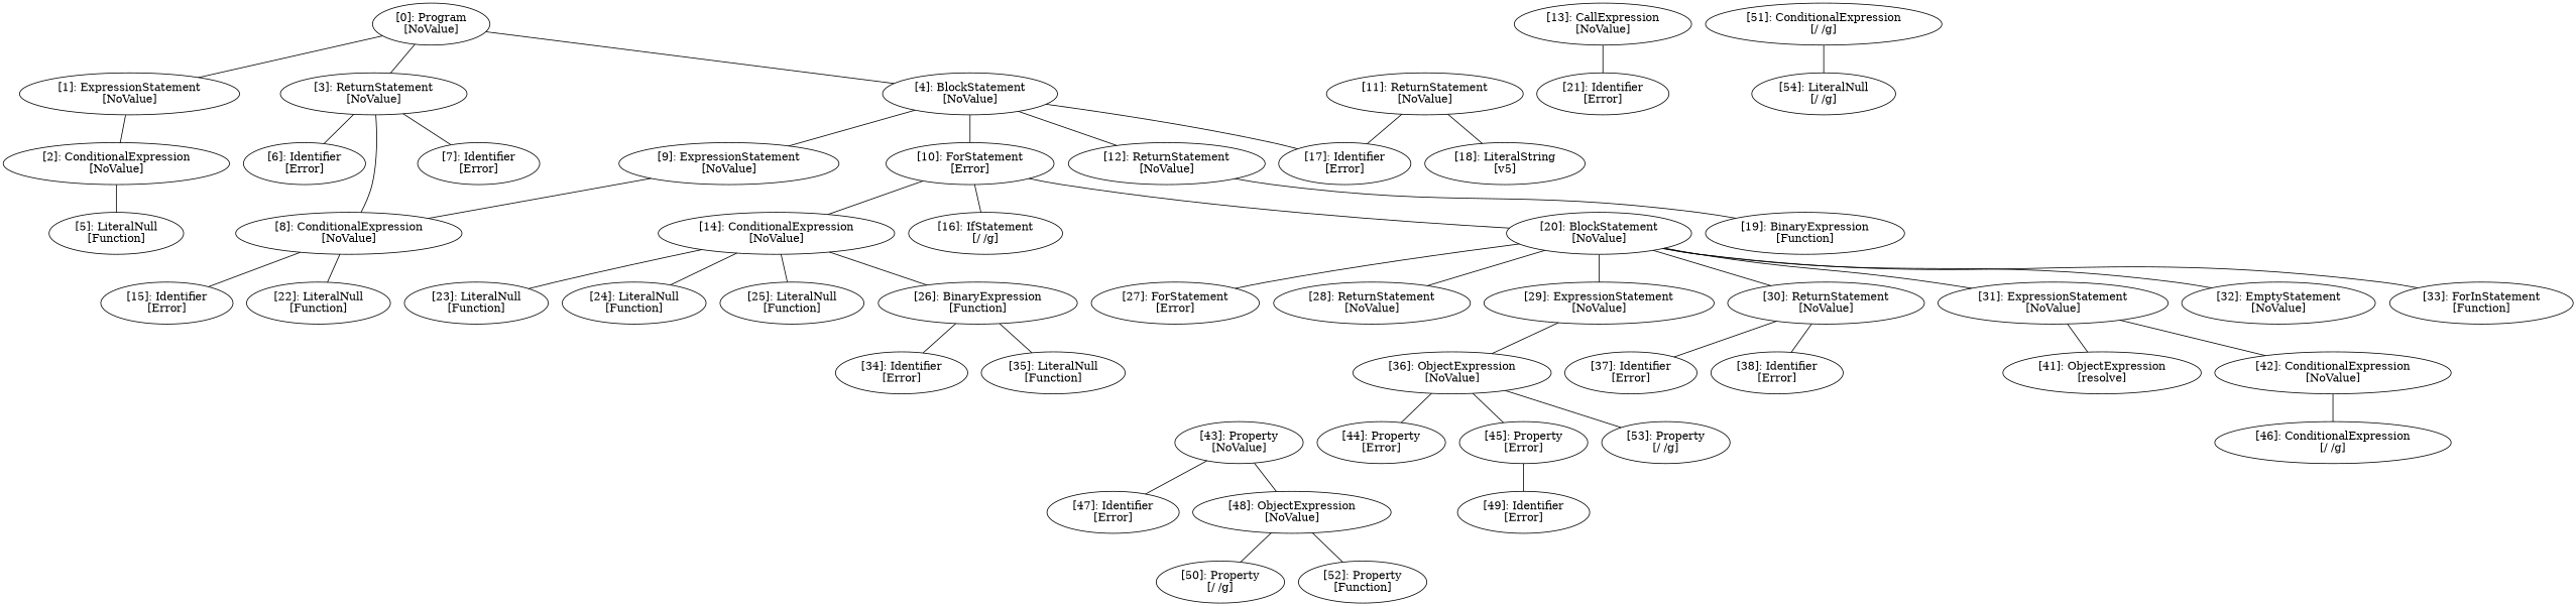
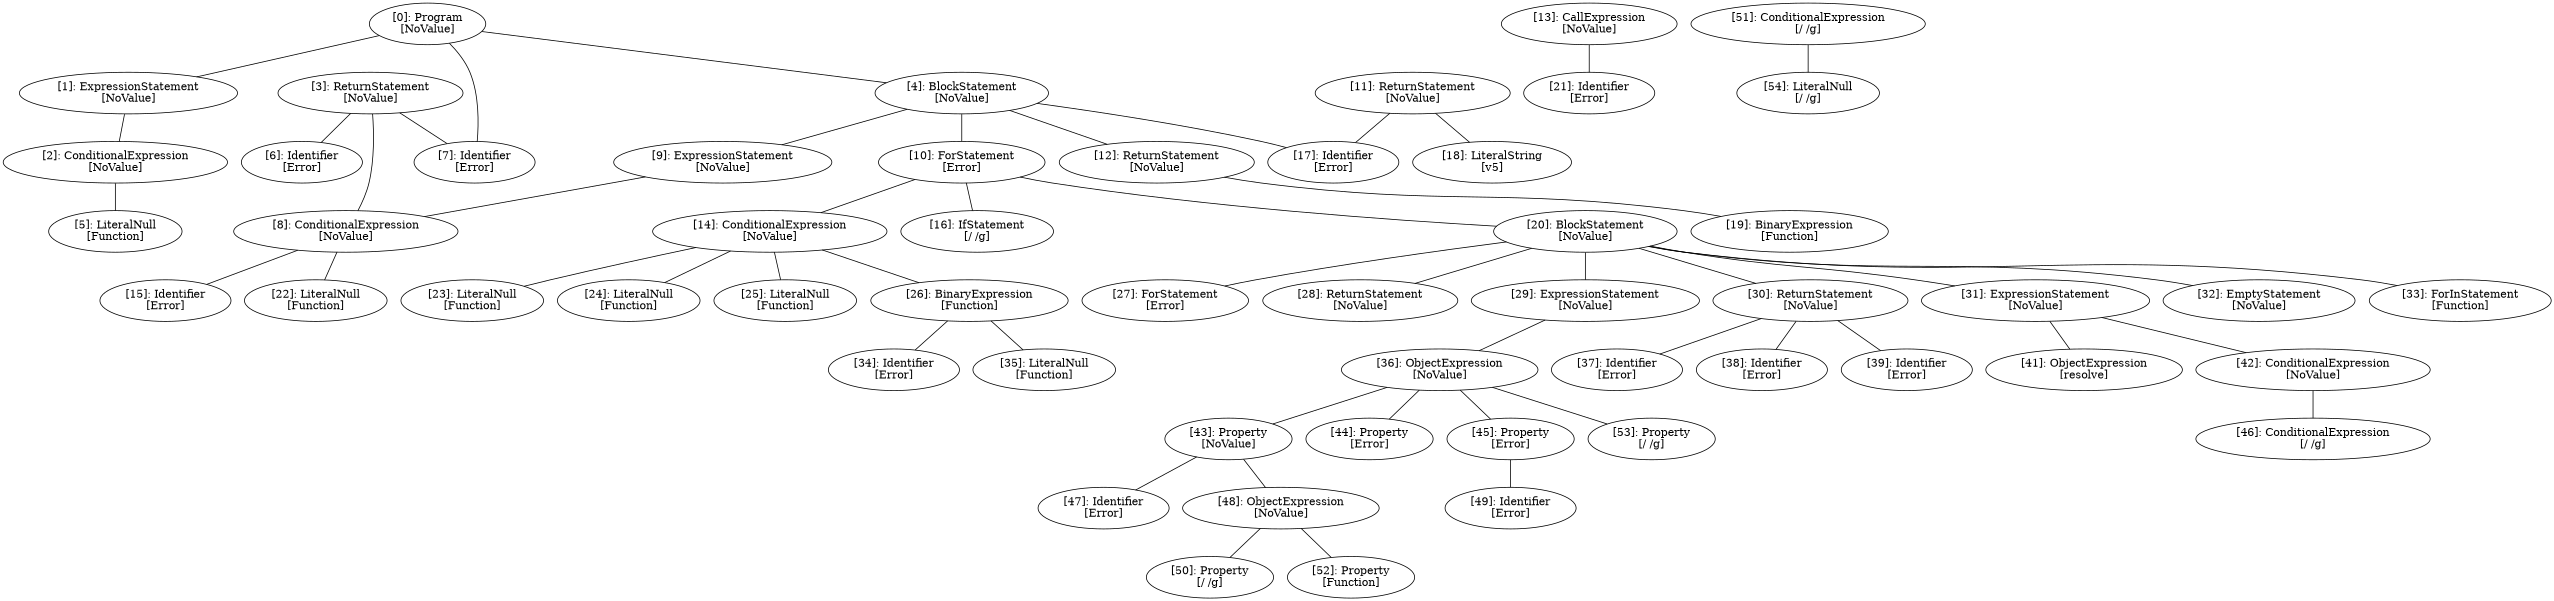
  graph {
    fontname="DejaVu Serif"
    node [fontname="DejaVu Serif"]
    edge [fontname="DejaVu Serif"]
    n1 [label="[0]: Program\n[NoValue]"]
    n2 [label="[1]: ExpressionStatement\n[NoValue]"]
    n3 [label="[3]: ReturnStatement\n[NoValue]"]
    n4 [label="[4]: BlockStatement\n[NoValue]"]
    n5 [label="[2]: ConditionalExpression\n[NoValue]"]
    n6 [label="[6]: Identifier\n[Error]"]
    n7 [label="[7]: Identifier\n[Error]"]
    n8 [label="[8]: ConditionalExpression\n[NoValue]"]
    n9 [label="[9]: ExpressionStatement\n[NoValue]"]
    n10 [label="[10]: ForStatement\n[Error]"]
    n11 [label="[12]: ReturnStatement\n[NoValue]"]
    n12 [label="[17]: Identifier\n[Error]"]
    n13 [label="[5]: LiteralNull\n[Function]"]
    n14 [label="[15]: Identifier\n[Error]"]
    n15 [label="[22]: LiteralNull\n[Function]"]
    n16 [label="[14]: ConditionalExpression\n[NoValue]"]
    n17 [label="[16]: IfStatement\n[/ /g]"]
    n18 [label="[20]: BlockStatement\n[NoValue]"]
    n19 [label="[11]: ReturnStatement\n[NoValue]"]
    n20 [label="[18]: LiteralString\n[v5]"]
    n21 [label="[19]: BinaryExpression\n[Function]"]
    n22 [label="[13]: CallExpression\n[NoValue]"]
    n23 [label="[21]: Identifier\n[Error]"]
    n24 [label="[23]: LiteralNull\n[Function]"]
    n25 [label="[24]: LiteralNull\n[Function]"]
    n26 [label="[25]: LiteralNull\n[Function]"]
    n27 [label="[26]: BinaryExpression\n[Function]"]
    n28 [label="[27]: ForStatement\n[Error]"]
    n29 [label="[28]: ReturnStatement\n[NoValue]"]
    n30 [label="[29]: ExpressionStatement\n[NoValue]"]
    n31 [label="[30]: ReturnStatement\n[NoValue]"]
    n32 [label="[31]: ExpressionStatement\n[NoValue]"]
    n33 [label="[32]: EmptyStatement\n[NoValue]"]
    n34 [label="[33]: ForInStatement\n[Function]"]
    n35 [label="[34]: Identifier\n[Error]"]
    n36 [label="[35]: LiteralNull\n[Function]"]
    n37 [label="[36]: ObjectExpression\n[NoValue]"]
    n38 [label="[37]: Identifier\n[Error]"]
    n39 [label="[38]: Identifier\n[Error]"]
+   n40 [label="[39]: Identifier\n[Error]"]
    n41 [label="[41]: ObjectExpression\n[resolve]"]
    n42 [label="[42]: ConditionalExpression\n[NoValue]"]
    n43 [label="[43]: Property\n[NoValue]"]
    n44 [label="[44]: Property\n[Error]"]
    n45 [label="[45]: Property\n[Error]"]
    n46 [label="[53]: Property\n[/ /g]"]
    n47 [label="[46]: ConditionalExpression\n[/ /g]"]
    n48 [label="[47]: Identifier\n[Error]"]
    n49 [label="[48]: ObjectExpression\n[NoValue]"]
    n50 [label="[49]: Identifier\n[Error]"]
    n51 [label="[50]: Property\n[/ /g]"]
    n52 [label="[52]: Property\n[Function]"]
    n53 [label="[51]: ConditionalExpression\n[/ /g]"]
    n54 [label="[54]: LiteralNull\n[/ /g]"]
    n1 -- n2
-   n1 -- n3
+   n1 -- n7
    n1 -- n4
    n2 -- n5
    n3 -- n6
    n3 -- n7
    n3 -- n8
    n4 -- n9
    n4 -- n10
    n4 -- n11
    n4 -- n12
    n5 -- n13
    n8 -- n14
    n8 -- n15
    n9 -- n8
    n10 -- n16
    n10 -- n17
    n10 -- n18
    n11 -- n21
    n16 -- n24
    n16 -- n25
    n16 -- n26
    n16 -- n27
    n18 -- n28
    n18 -- n29
    n18 -- n30
    n18 -- n31
    n18 -- n32
    n18 -- n33
    n18 -- n34
    n19 -- n12
    n19 -- n20
    n22 -- n23
    n27 -- n35
    n27 -- n36
    n30 -- n37
    n31 -- n38
    n31 -- n39
+   n31 -- n40
    n32 -- n41
    n32 -- n42
+   n37 -- n43
    n37 -- n44
    n37 -- n45
    n37 -- n46
    n42 -- n47
    n43 -- n48
    n43 -- n49
    n45 -- n50
    n49 -- n51
    n49 -- n52
    n53 -- n54
  }
